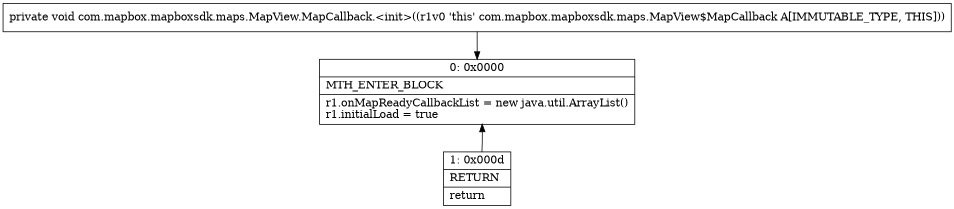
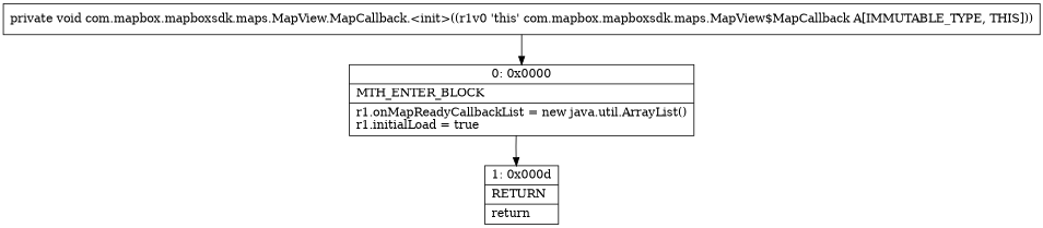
  digraph {
    node [shape=record]
    n1 [label="{0\:\ 0x0000|MTH_ENTER_BLOCK\l|r1.onMapReadyCallbackList = new java.util.ArrayList()\lr1.initialLoad = true\l}"]
    n2 [label="{1\:\ 0x000d|RETURN\l|return\l}"]
    n3 [label="{private void com.mapbox.mapboxsdk.maps.MapView.MapCallback.\<init\>((r1v0 'this' com.mapbox.mapboxsdk.maps.MapView$MapCallback A[IMMUTABLE_TYPE, THIS])) }"]
-   n2 -> n1
+   n1 -> n2
    n3 -> n1
  }
